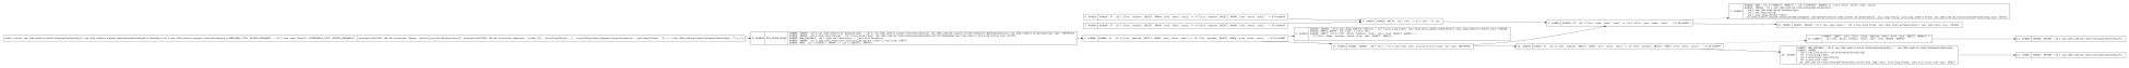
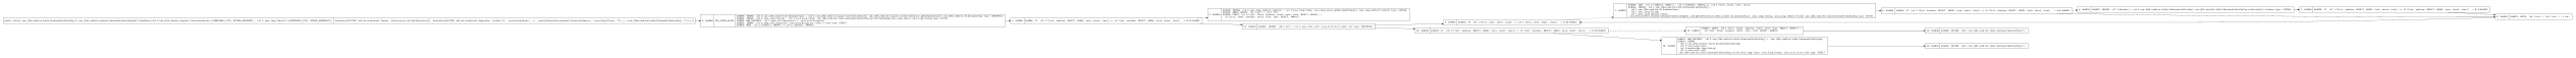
  digraph {
    fontname="IBM Plex Mono"
    rankdir=LR
    node [fontname="IBM Plex Mono" shape=record]
    edge [fontname="IBM Plex Mono"]
    n1 [label="{0\:\ 0x0000|MTH_ENTER_BLOCK\l|0x0000: INVOKE  (r8 I:com.j256.ormlite.db.DatabaseType) = (r8 I:com.j256.ormlite.support.ConnectionSource) com.j256.ormlite.support.ConnectionSource.getDatabaseType():com.j256.ormlite.db.DatabaseType type: INTERFACE \l0x0004: INVOKE  (r0 I:java.lang.String) = (r9 I:java.lang.Class) com.j256.ormlite.table.DatabaseTableConfig.extractTableName(java.lang.Class):java.lang.String type: STATIC \l0x0008: NEW_INSTANCE  (r1 I:java.util.ArrayList) =  java.util.ArrayList \l0x000a: INVOKE  (r1 I:java.util.ArrayList) java.util.ArrayList.\<init\>():void type: DIRECT \l0x000d: MOVE  (r2 I:?[OBJECT, ARRAY]) = (r9 I:?[OBJECT, ARRAY]) \l}"]
    n2 [label="{1\:\ 0x000e|0x000e: IF  (r2 I:?[int, boolean, OBJECT, ARRAY, byte, short, char]) == (0 ?[int, boolean, OBJECT, ARRAY, byte, short, char])  \-\> B:11:0x0031 \l}"]
    n3 [label="{2\:\ 0x0010|0x0010: INVOKE  (r3 I:java.lang.reflect.Field[]) = (r2 I:java.lang.Class) java.lang.Class.getDeclaredFields():java.lang.reflect.Field[] type: VIRTUAL \l0x0014: ARRAY_LENGTH  (r4 I:int) = (r3 I:?[]) \l0x0015: CONST  (r5 I:?[int, float, boolean, short, byte, char, OBJECT, ARRAY]) = \l  (0 ?[int, float, boolean, short, byte, char, OBJECT, ARRAY])\l \l}"]
    n4 [label="{11\:\ 0x0031|0x0031: INVOKE  (r8 I:int) = (r1 I:java.util.List) java.util.List.size():int type: INTERFACE \l}"]
    n5 [label="{3\:\ 0x0016|0x0016: IF  (r5 I:?[int, byte, short, char]) \>= (r4 I:?[int, byte, short, char])  \-\> B:10:0x002c \l}"]
    n6 [label="{12\:\ 0x0035|0x0035: IF  (r8 I:?[int, boolean, OBJECT, ARRAY, byte, short, char]) != (0 ?[int, boolean, OBJECT, ARRAY, byte, short, char])  \-\> B:15:0x0039 \l}"]
-   n7 [label="{4\:\ 0x0018|0x0018: AGET  (r6 I:?[OBJECT, ARRAY]) = (r3 I:?[OBJECT, ARRAY][]), (r5 I:?[int, short, byte, char]) \l0x001a: INVOKE  (r6 I:com.j256.ormlite.field.DatabaseFieldConfig) = \l  (r8 I:com.j256.ormlite.db.DatabaseType)\l  (r0 I:com.lang.String)\l  (r6 I:java.lang.reflect.Field)\l com.j256.ormlite.android.DatabaseTableConfigUtil.configFromField(com.j256.ormlite.db.DatabaseType, java.lang.String, java.lang.reflect.Field):com.j256.ormlite.field.DatabaseFieldConfig type: STATIC \l}"]
-   n8 [label="{10\:\ 0x002c|0x002c: INVOKE  (r2 I:java.lang.Class) = (r2 I:java.lang.Class) java.lang.Class.getSuperclass():java.lang.Class type: VIRTUAL \l}"]
+   n7 [label="{4\:\ 0x0018|0x0018: AGET  (r6 I:?[OBJECT, ARRAY]) = (r3 I:?[OBJECT, ARRAY][]), (r5 I:?[int, short, byte, char]) \l0x001a: INVOKE  (r6 I:com.j256.ormlite.field.DatabaseFieldConfig) = \l  (r8 I:com.j256.ormlite.db.DatabaseType)\l  (r0 I:java.lang.String)\l  (r6 I:java.lang.reflect.Field)\l com.j256.ormlite.android.DatabaseTableConfigUtil.configFromField(com.j256.ormlite.db.DatabaseType, java.lang.String, java.lang.reflect.Field):com.j256.ormlite.field.DatabaseFieldConfig type: STATIC \l}"]
    n9 [label="{5\:\ 0x001e|0x001e: IF  (r6 I:?[int, boolean, OBJECT, ARRAY, byte, short, char]) == (0 ?[int, boolean, OBJECT, ARRAY, byte, short, char])  \-\> B:9:0x0029 \l}"]
+   n10 [label="{6\:\ 0x0020|0x0020: INVOKE  (r7 I:boolean) = (r6 I:com.j256.ormlite.field.DatabaseFieldConfig) com.j256.ormlite.field.DatabaseFieldConfig.isPersisted():boolean type: VIRTUAL \l}"]
    n11 [label="{9\:\ 0x0029|0x0029: ARITH  (r5 I:int) = (r5 I:int) + (1 int) \l}"]
    n12 [label="{7\:\ 0x0024|0x0024: IF  (r7 I:?[int, boolean, OBJECT, ARRAY, byte, short, char]) == (0 ?[int, boolean, OBJECT, ARRAY, byte, short, char])  \-\> B:9:0x0029 \l}"]
    n13 [label="{13\:\ 0x0037|0x0037: CONST  (r8 I:?[int, float, boolean, short, byte, char, OBJECT, ARRAY]) = \l  (0 ?[int, float, boolean, short, byte, char, OBJECT, ARRAY])\l \l}"]
    n14 [label="{15\:\ 0x0039|0x0039: NEW_INSTANCE  (r8 I:com.j256.ormlite.table.DatabaseTableConfig) =  com.j256.ormlite.table.DatabaseTableConfig \l0x003b: INVOKE  \l  (r8 I:com.j256.ormlite.table.DatabaseTableConfig)\l  (r9 I:java.lang.Class)\l  (r0 I:annotation.lang.String)\l  (r1 I:java.util.List)\l com.j256.ormlite.table.DatabaseTableConfig.\<init\>(java.lang.Class, java.lang.String, java.util.List):void type: DIRECT \l}"]
    n15 [label="{14\:\ 0x0038|0x0038: RETURN  (r8 I:com.j256.ormlite.table.DatabaseTableConfig\<T\>) \l}"]
    n16 [label="{16\:\ 0x003e|0x003e: RETURN  (r8 I:com.j256.ormlite.table.DatabaseTableConfig\<T\>) \l}"]
    n17 [label="{public static com.j256.ormlite.table.DatabaseTableConfig\<T\> com.j256.ormlite.android.DatabaseTableConfigUtil.fromClass((r8 I:com.j256.ormlite.support.ConnectionSource A[IMMUTABLE_TYPE, METHOD_ARGUMENT]), (r9 I:java.lang.Class\<T\> A[IMMUTABLE_TYPE, METHOD_ARGUMENT]))  | Annotation[SYSTEM, dalvik.annotation.Throws, \{value=[java.sql.SQLException]\}], Annotation[SYSTEM, dalvik.annotation.Signature, \{value=[\<T:, Ljava\/lang\/Object;, \>(, Lcom\/j256\/ormlite\/support\/ConnectionSource;, Ljava\/lang\/Class\<, TT;\>;), Lcom\/j256\/ormlite\/table\/DatabaseTableConfig\<, TT;\>;]\}]\l}"]
    n1 -> n2
    n2 -> n3 [style=dashed]
    n2 -> n4
    n4 -> n5
    n4 -> n6
    n5 -> n7 [style=dashed]
-   n5 -> n8
    n6 -> n13 [style=dashed]
    n6 -> n14
+   n7 -> n9
+   n9 -> n10 [style=dashed]
    n9 -> n11
+   n10 -> n12
    n11 -> n5
    n12 -> n11
    n13 -> n15
    n14 -> n16
    n17 -> n1
  }
